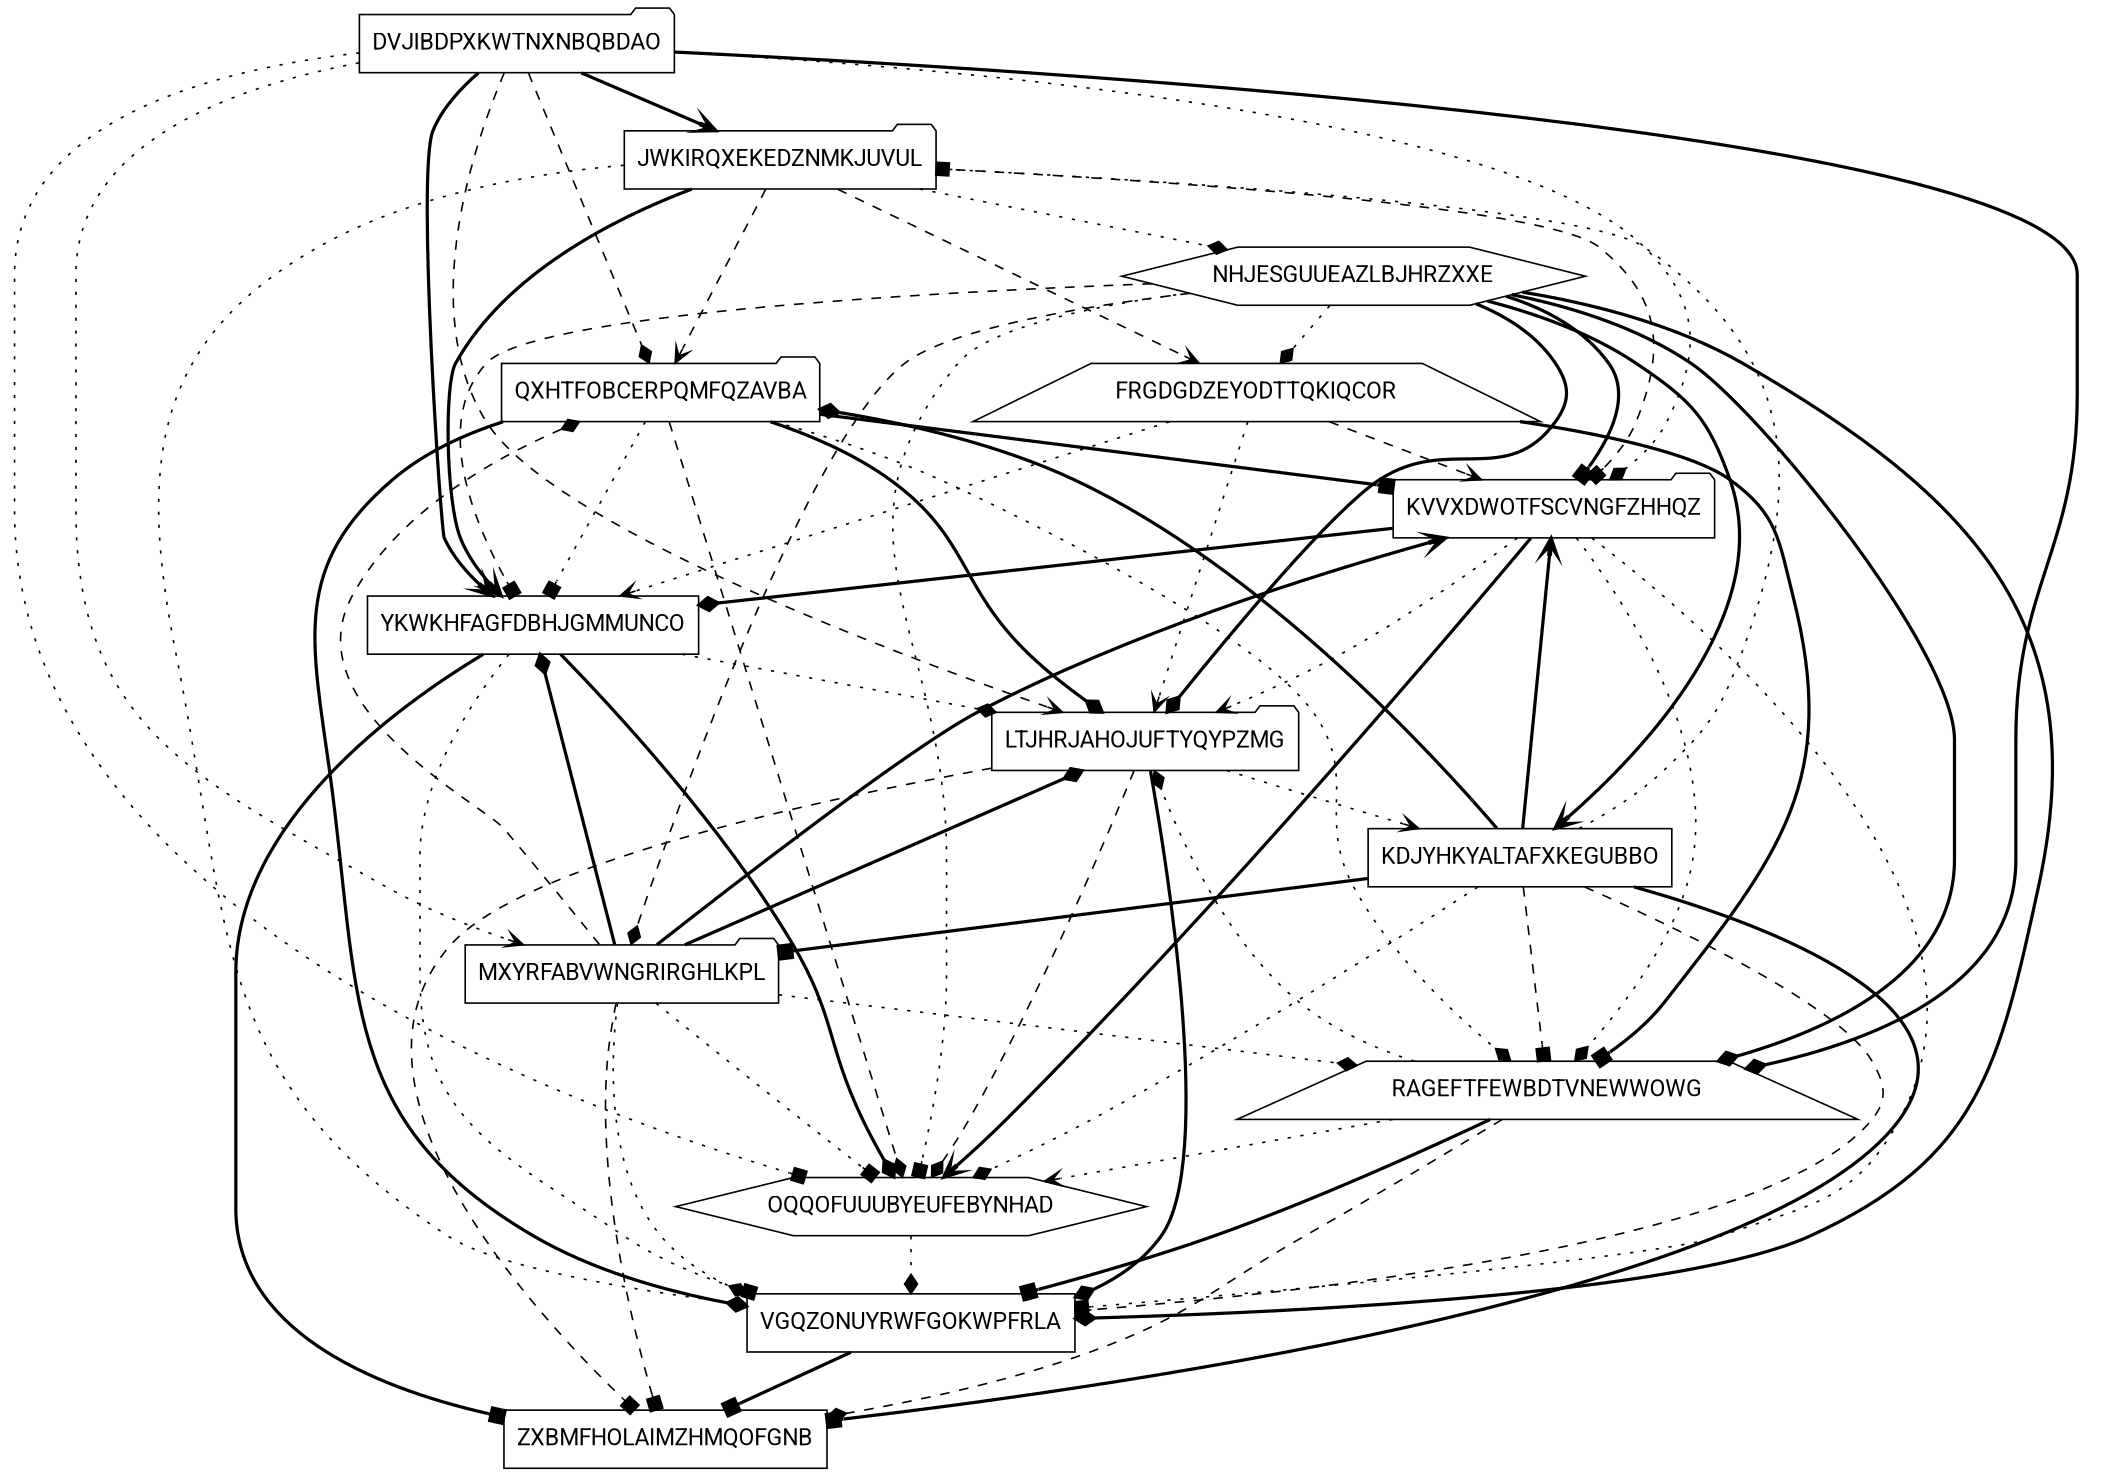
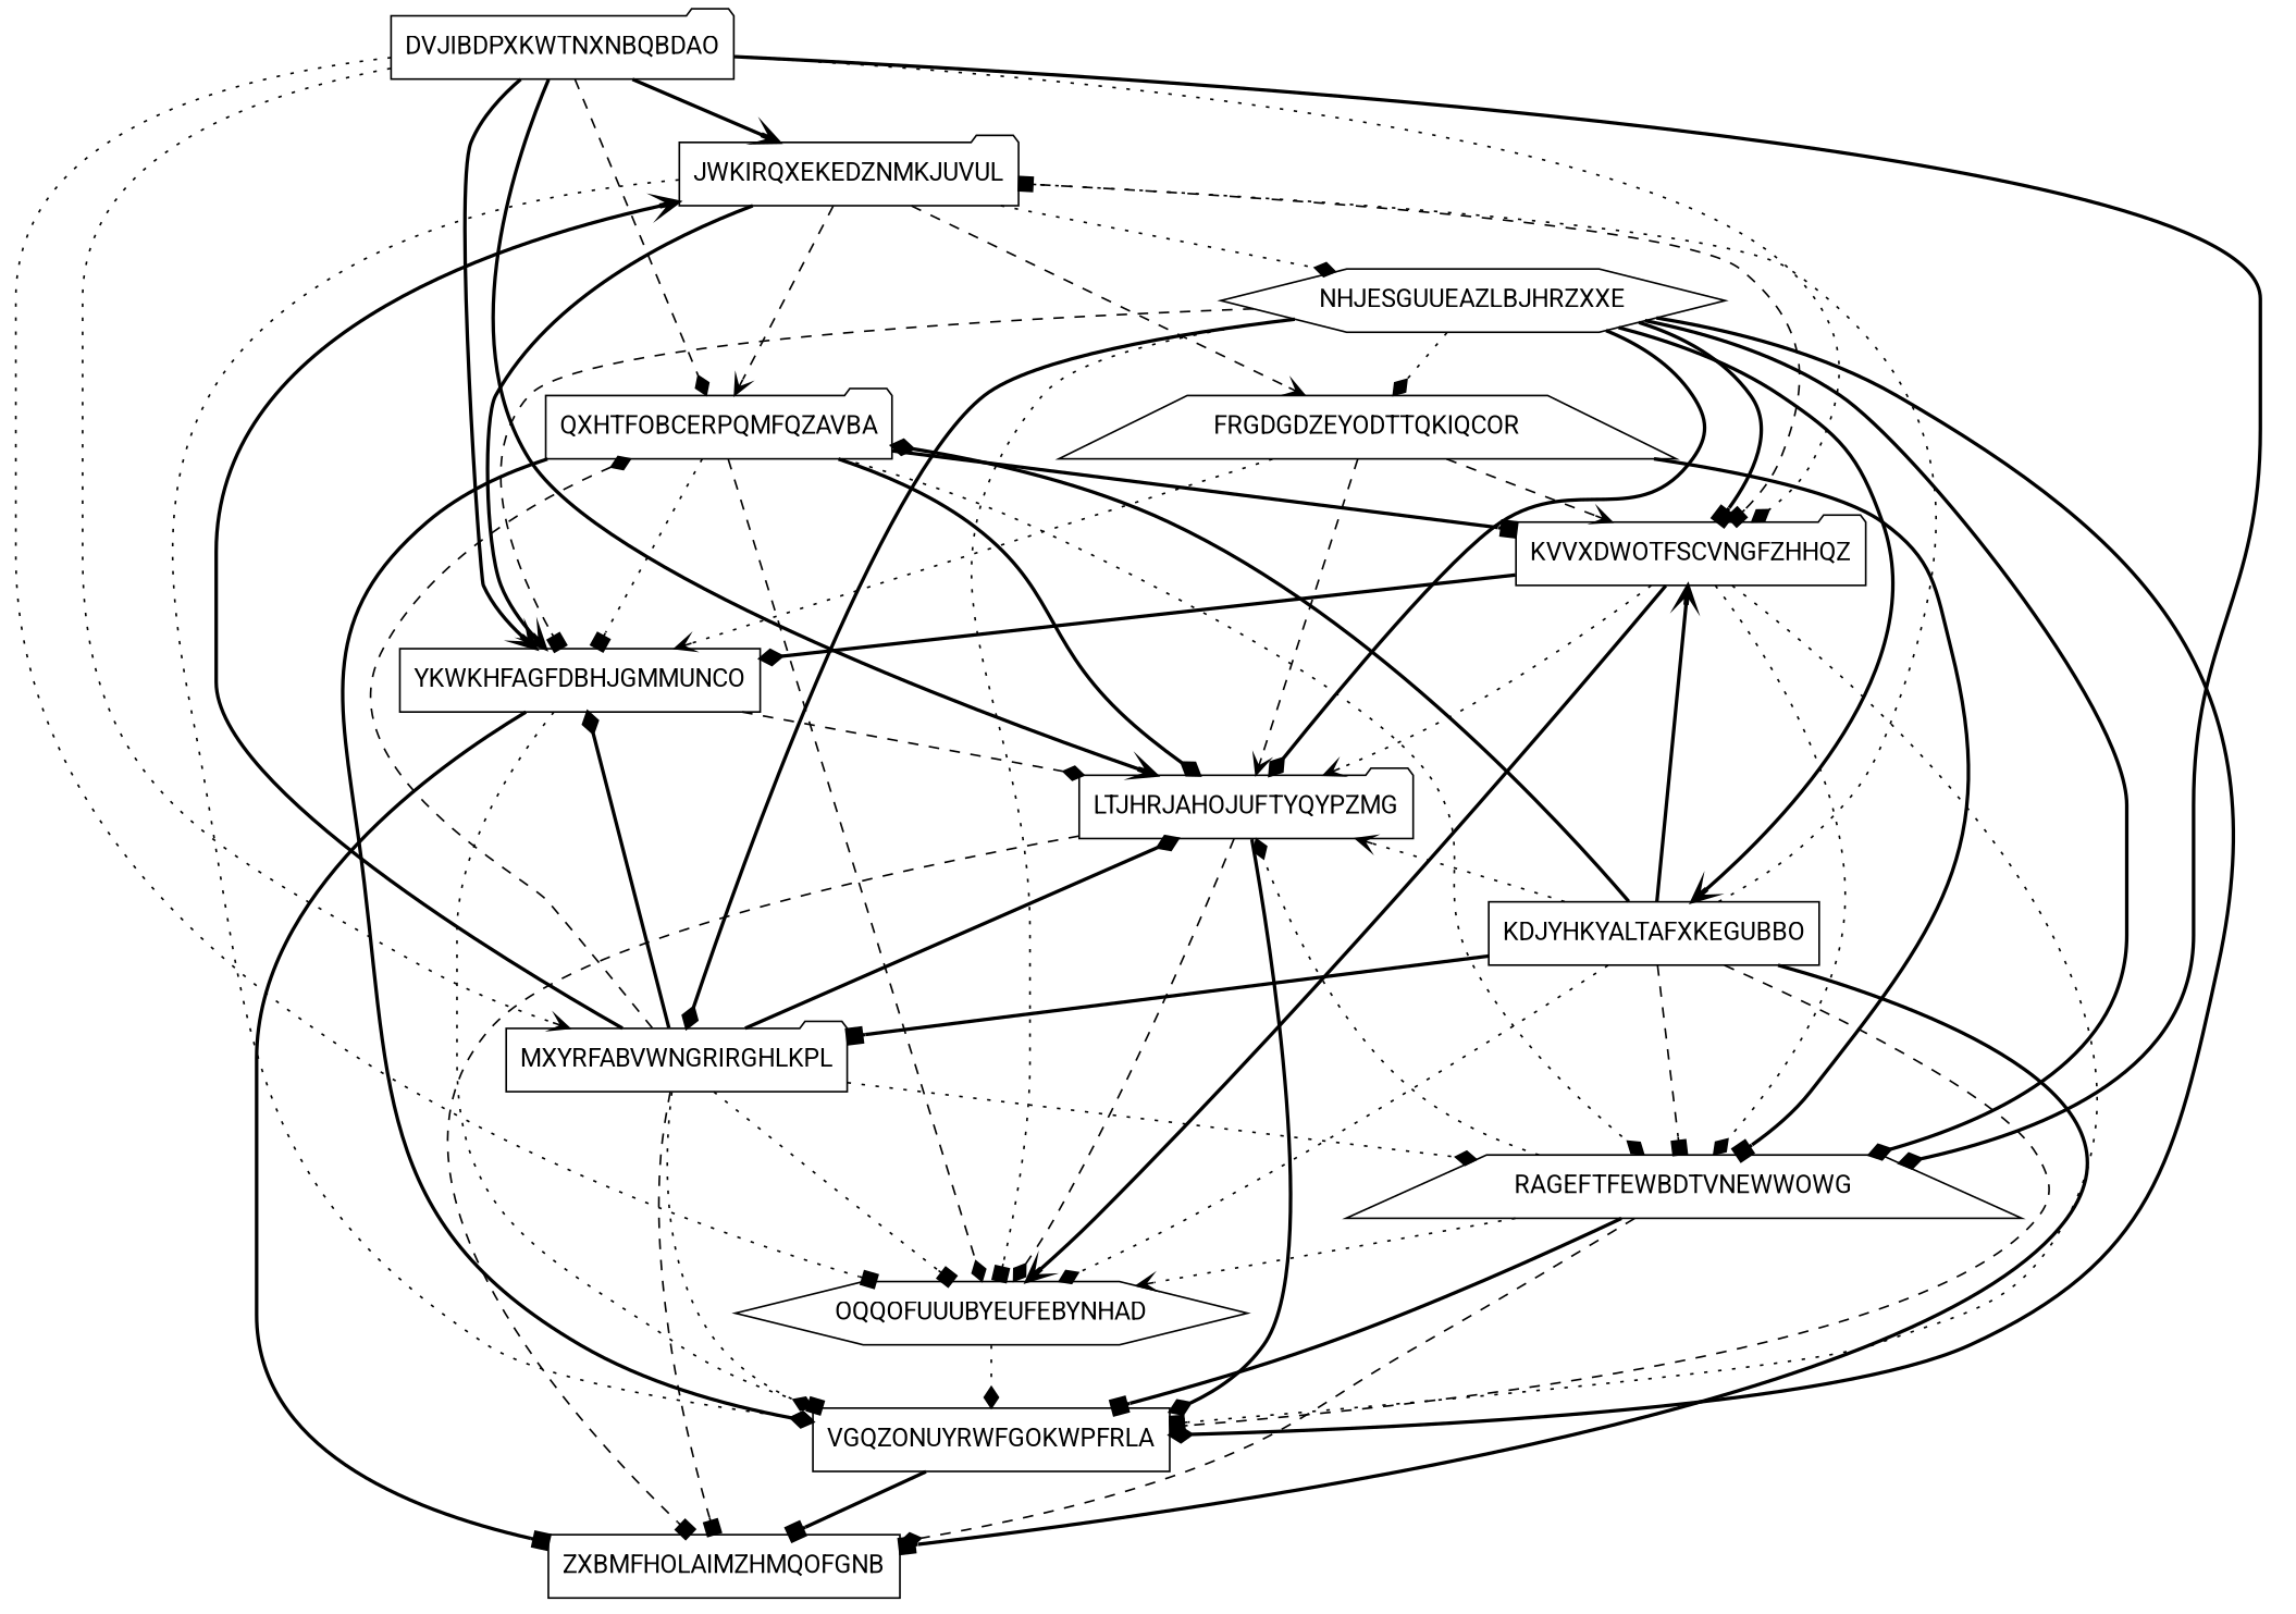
  digraph {
    fontname=Roboto
    node [Weight=12 fontname=Roboto shape=folder]
    edge [Weight=13 arrowhead=diamond fontname=Roboto style=bold]
    DVJIBDPXKWTNXNBQBDAO [Weight=15]
    JWKIRQXEKEDZNMKJUVUL [Weight=13]
    MXYRFABVWNGRIRGHLKPL [Weight=14]
    QXHTFOBCERPQMFQZAVBA
    KVVXDWOTFSCVNGFZHHQZ [Weight=15]
    YKWKHFAGFDBHJGMMUNCO [Weight=16 shape=box]
    RAGEFTFEWBDTVNEWWOWG [Weight=10 shape=trapezium]
    LTJHRJAHOJUFTYQYPZMG
    OQQOFUUUBYEUFEBYNHAD [Weight=18 shape=hexagon]
    NHJESGUUEAZLBJHRZXXE [Weight=10 shape=hexagon]
    FRGDGDZEYODTTQKIQCOR [shape=trapezium]
    VGQZONUYRWFGOKWPFRLA [Weight=20 shape=box]
    ZXBMFHOLAIMZHMQOFGNB [Weight=19 shape=box]
    KDJYHKYALTAFXKEGUBBO [Weight=14 shape=box]
    DVJIBDPXKWTNXNBQBDAO -> JWKIRQXEKEDZNMKJUVUL [Weight=12 arrowhead=vee]
    DVJIBDPXKWTNXNBQBDAO -> MXYRFABVWNGRIRGHLKPL [Weight=19 arrowhead=vee style=dotted]
    DVJIBDPXKWTNXNBQBDAO -> QXHTFOBCERPQMFQZAVBA [Weight=16 style=dashed]
    DVJIBDPXKWTNXNBQBDAO -> KVVXDWOTFSCVNGFZHHQZ [Weight=20 style=dotted]
    DVJIBDPXKWTNXNBQBDAO -> YKWKHFAGFDBHJGMMUNCO [Weight=12 arrowhead=vee]
    DVJIBDPXKWTNXNBQBDAO -> RAGEFTFEWBDTVNEWWOWG
-   DVJIBDPXKWTNXNBQBDAO -> LTJHRJAHOJUFTYQYPZMG [Weight=14 arrowhead=vee style=dashed]
+   DVJIBDPXKWTNXNBQBDAO -> LTJHRJAHOJUFTYQYPZMG [Weight=14 arrowhead=vee]
    DVJIBDPXKWTNXNBQBDAO -> OQQOFUUUBYEUFEBYNHAD [Weight=10 arrowhead=box style=dotted]
    JWKIRQXEKEDZNMKJUVUL -> QXHTFOBCERPQMFQZAVBA [Weight=17 arrowhead=vee style=dashed]
    JWKIRQXEKEDZNMKJUVUL -> KVVXDWOTFSCVNGFZHHQZ [Weight=10 arrowhead=box style=dashed]
    JWKIRQXEKEDZNMKJUVUL -> YKWKHFAGFDBHJGMMUNCO [Weight=16 arrowhead=vee]
    JWKIRQXEKEDZNMKJUVUL -> NHJESGUUEAZLBJHRZXXE [style=dotted]
    JWKIRQXEKEDZNMKJUVUL -> FRGDGDZEYODTTQKIQCOR [arrowhead=vee style=dashed]
    JWKIRQXEKEDZNMKJUVUL -> VGQZONUYRWFGOKWPFRLA [Weight=18 style=dotted]
    MXYRFABVWNGRIRGHLKPL -> QXHTFOBCERPQMFQZAVBA [Weight=16 style=dashed]
-   MXYRFABVWNGRIRGHLKPL -> KVVXDWOTFSCVNGFZHHQZ [Weight=15 arrowhead=vee]
+   MXYRFABVWNGRIRGHLKPL -> JWKIRQXEKEDZNMKJUVUL [Weight=15 arrowhead=vee]
    MXYRFABVWNGRIRGHLKPL -> YKWKHFAGFDBHJGMMUNCO [Weight=14]
    MXYRFABVWNGRIRGHLKPL -> RAGEFTFEWBDTVNEWWOWG [Weight=15 style=dotted]
    MXYRFABVWNGRIRGHLKPL -> LTJHRJAHOJUFTYQYPZMG [Weight=15]
    MXYRFABVWNGRIRGHLKPL -> OQQOFUUUBYEUFEBYNHAD [Weight=12 arrowhead=box style=dotted]
    MXYRFABVWNGRIRGHLKPL -> VGQZONUYRWFGOKWPFRLA [Weight=10 style=dotted]
    MXYRFABVWNGRIRGHLKPL -> ZXBMFHOLAIMZHMQOFGNB [Weight=15 arrowhead=box style=dashed]
    QXHTFOBCERPQMFQZAVBA -> KVVXDWOTFSCVNGFZHHQZ [Weight=11 arrowhead=box]
    QXHTFOBCERPQMFQZAVBA -> YKWKHFAGFDBHJGMMUNCO [Weight=20 arrowhead=box style=dotted]
    QXHTFOBCERPQMFQZAVBA -> RAGEFTFEWBDTVNEWWOWG [Weight=17 style=dotted]
    QXHTFOBCERPQMFQZAVBA -> LTJHRJAHOJUFTYQYPZMG [Weight=11]
    QXHTFOBCERPQMFQZAVBA -> OQQOFUUUBYEUFEBYNHAD [Weight=15 style=dashed]
    QXHTFOBCERPQMFQZAVBA -> VGQZONUYRWFGOKWPFRLA [Weight=12]
    KVVXDWOTFSCVNGFZHHQZ -> YKWKHFAGFDBHJGMMUNCO [Weight=14]
    KVVXDWOTFSCVNGFZHHQZ -> RAGEFTFEWBDTVNEWWOWG [style=dotted]
    KVVXDWOTFSCVNGFZHHQZ -> LTJHRJAHOJUFTYQYPZMG [Weight=16 arrowhead=vee style=dotted]
    KVVXDWOTFSCVNGFZHHQZ -> OQQOFUUUBYEUFEBYNHAD [Weight=16 arrowhead=vee]
    KVVXDWOTFSCVNGFZHHQZ -> VGQZONUYRWFGOKWPFRLA [Weight=11 arrowhead=box style=dotted]
-   YKWKHFAGFDBHJGMMUNCO -> LTJHRJAHOJUFTYQYPZMG [Weight=17 style=dotted]
-   YKWKHFAGFDBHJGMMUNCO -> OQQOFUUUBYEUFEBYNHAD [Weight=14]
+   YKWKHFAGFDBHJGMMUNCO -> LTJHRJAHOJUFTYQYPZMG [Weight=17 style=dashed]
    YKWKHFAGFDBHJGMMUNCO -> VGQZONUYRWFGOKWPFRLA [Weight=10 arrowhead=box style=dotted]
    YKWKHFAGFDBHJGMMUNCO -> ZXBMFHOLAIMZHMQOFGNB [Weight=18 arrowhead=box]
    RAGEFTFEWBDTVNEWWOWG -> LTJHRJAHOJUFTYQYPZMG [Weight=17 style=dotted]
    RAGEFTFEWBDTVNEWWOWG -> OQQOFUUUBYEUFEBYNHAD [Weight=18 arrowhead=vee style=dotted]
    RAGEFTFEWBDTVNEWWOWG -> VGQZONUYRWFGOKWPFRLA [Weight=12 arrowhead=box]
    RAGEFTFEWBDTVNEWWOWG -> ZXBMFHOLAIMZHMQOFGNB [style=dashed]
    LTJHRJAHOJUFTYQYPZMG -> OQQOFUUUBYEUFEBYNHAD [Weight=19 style=dashed]
    LTJHRJAHOJUFTYQYPZMG -> VGQZONUYRWFGOKWPFRLA [Weight=20]
    LTJHRJAHOJUFTYQYPZMG -> ZXBMFHOLAIMZHMQOFGNB [Weight=14 arrowhead=box style=dashed]
    OQQOFUUUBYEUFEBYNHAD -> VGQZONUYRWFGOKWPFRLA [Weight=15 style=dotted]
-   NHJESGUUEAZLBJHRZXXE -> MXYRFABVWNGRIRGHLKPL [Weight=10 style=dashed]
+   NHJESGUUEAZLBJHRZXXE -> MXYRFABVWNGRIRGHLKPL [Weight=10]
    NHJESGUUEAZLBJHRZXXE -> KVVXDWOTFSCVNGFZHHQZ [Weight=14 arrowhead=box]
    NHJESGUUEAZLBJHRZXXE -> YKWKHFAGFDBHJGMMUNCO [Weight=20 arrowhead=box style=dashed]
    NHJESGUUEAZLBJHRZXXE -> RAGEFTFEWBDTVNEWWOWG [Weight=17]
    NHJESGUUEAZLBJHRZXXE -> LTJHRJAHOJUFTYQYPZMG [Weight=11]
    NHJESGUUEAZLBJHRZXXE -> OQQOFUUUBYEUFEBYNHAD [Weight=19 arrowhead=box style=dotted]
    NHJESGUUEAZLBJHRZXXE -> FRGDGDZEYODTTQKIQCOR [style=dotted]
    NHJESGUUEAZLBJHRZXXE -> VGQZONUYRWFGOKWPFRLA [Weight=16]
    NHJESGUUEAZLBJHRZXXE -> KDJYHKYALTAFXKEGUBBO [Weight=12 arrowhead=vee]
    FRGDGDZEYODTTQKIQCOR -> KVVXDWOTFSCVNGFZHHQZ [Weight=14 arrowhead=vee style=dashed]
    FRGDGDZEYODTTQKIQCOR -> YKWKHFAGFDBHJGMMUNCO [Weight=14 arrowhead=vee style=dotted]
    FRGDGDZEYODTTQKIQCOR -> RAGEFTFEWBDTVNEWWOWG [arrowhead=box]
-   FRGDGDZEYODTTQKIQCOR -> LTJHRJAHOJUFTYQYPZMG [Weight=20 arrowhead=vee style=dotted]
+   FRGDGDZEYODTTQKIQCOR -> LTJHRJAHOJUFTYQYPZMG [Weight=20 arrowhead=vee style=dashed]
    VGQZONUYRWFGOKWPFRLA -> ZXBMFHOLAIMZHMQOFGNB [Weight=11 arrowhead=box]
    KDJYHKYALTAFXKEGUBBO -> JWKIRQXEKEDZNMKJUVUL [Weight=10 arrowhead=box style=dotted]
    KDJYHKYALTAFXKEGUBBO -> MXYRFABVWNGRIRGHLKPL [Weight=15 arrowhead=box]
    KDJYHKYALTAFXKEGUBBO -> QXHTFOBCERPQMFQZAVBA
    KDJYHKYALTAFXKEGUBBO -> KVVXDWOTFSCVNGFZHHQZ [Weight=16 arrowhead=vee]
    KDJYHKYALTAFXKEGUBBO -> RAGEFTFEWBDTVNEWWOWG [Weight=12 arrowhead=box style=dashed]
-   LTJHRJAHOJUFTYQYPZMG -> KDJYHKYALTAFXKEGUBBO [Weight=17 arrowhead=vee style=dotted]
+   KDJYHKYALTAFXKEGUBBO -> LTJHRJAHOJUFTYQYPZMG [Weight=17 arrowhead=vee style=dotted]
    KDJYHKYALTAFXKEGUBBO -> OQQOFUUUBYEUFEBYNHAD [style=dotted]
    KDJYHKYALTAFXKEGUBBO -> VGQZONUYRWFGOKWPFRLA [Weight=16 arrowhead=box style=dashed]
    KDJYHKYALTAFXKEGUBBO -> ZXBMFHOLAIMZHMQOFGNB [Weight=15 arrowhead=box]
  }
